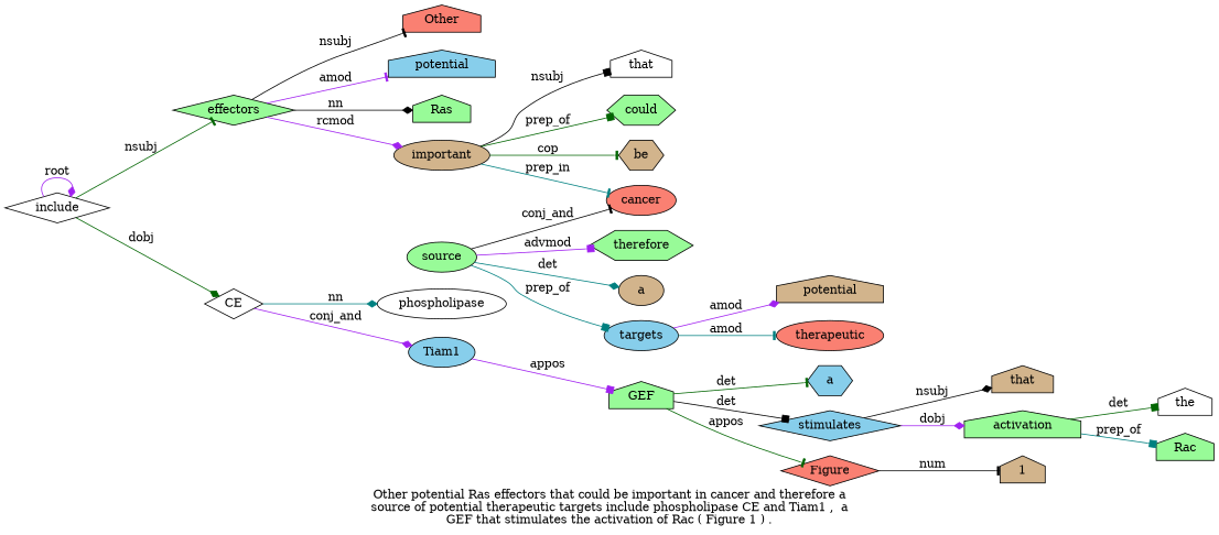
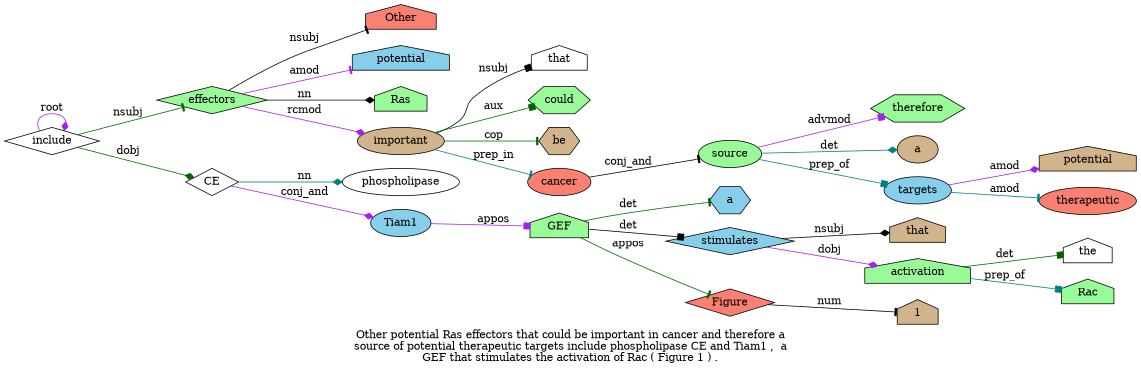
  digraph {
    label="Other potential Ras effectors that could be important in cancer and therefore a\nsource of potential therapeutic targets include phospholipase CE and Tiam1 ,  a\nGEF that stimulates the activation of Rac ( Figure 1 ) ."
    rankdir=LR
    node [fillcolor=palegreen shape=house style=filled]
    edge [arrowhead=tee color=purple]
    n1 [label=effectors shape=diamond]
    n2 [fillcolor=salmon label=Other]
    n3 [fillcolor=skyblue label=potential]
    n4 [label=Ras]
    n5 [fillcolor=tan label=important shape=ellipse]
    n6 [fillcolor=white label=that]
    n7 [label=could shape=hexagon]
    n8 [fillcolor=tan label=be shape=hexagon]
    n9 [fillcolor=salmon label=cancer shape=ellipse]
    n10 [fillcolor=white label=include shape=diamond]
    n11 [fillcolor=white label=CE shape=diamond]
    n12 [fillcolor=white label=phospholipase shape=ellipse]
    n13 [fillcolor=skyblue label=Tiam1 shape=ellipse]
    n14 [label=source shape=ellipse]
    n15 [label=therefore shape=hexagon]
    n16 [fillcolor=tan label=a shape=ellipse]
    n17 [fillcolor=skyblue label=targets shape=ellipse]
    n18 [fillcolor=tan label=potential]
    n19 [fillcolor=salmon label=therapeutic shape=ellipse]
    n20 [label=GEF]
    n21 [fillcolor=skyblue label=a shape=hexagon]
    n22 [fillcolor=skyblue label=stimulates shape=diamond]
    n23 [fillcolor=salmon label=Figure shape=diamond]
    n24 [fillcolor=tan label=that]
    n25 [label=activation]
    n26 [fillcolor=tan label=1]
    n27 [fillcolor=white label=the]
    n28 [label=Rac]
    n1 -> n2 [color=black label=nsubj]
    n1 -> n3 [label=amod]
    n1 -> n4 [arrowhead=diamond color=black label=nn]
    n1 -> n5 [arrowhead=diamond label=rcmod]
    n5 -> n6 [arrowhead=box color=black label=nsubj]
-   n5 -> n7 [arrowhead=box color=darkgreen label=prep_of]
+   n5 -> n7 [arrowhead=box color=darkgreen label=aux]
    n5 -> n8 [color=darkgreen label=cop]
    n5 -> n9 [color=teal label=prep_in]
-   n14 -> n9 [color=black label=conj_and]
+   n9 -> n14 [color=black label=conj_and]
    n10 -> n1 [color=darkgreen label=nsubj]
    n10 -> n10 [arrowhead=diamond label=root]
    n10 -> n11 [arrowhead=diamond color=darkgreen label=dobj]
    n11 -> n12 [arrowhead=diamond color=teal label=nn]
    n11 -> n13 [arrowhead=diamond label=conj_and]
    n13 -> n20 [arrowhead=box label=appos]
    n14 -> n15 [arrowhead=box label=advmod]
    n14 -> n16 [arrowhead=diamond color=teal label=det]
    n14 -> n17 [arrowhead=box color=teal label=prep_of]
    n17 -> n18 [arrowhead=diamond label=amod]
    n17 -> n19 [color=teal label=amod]
    n20 -> n21 [color=darkgreen label=det]
    n20 -> n22 [arrowhead=box color=black label=det]
    n20 -> n23 [color=darkgreen label=appos]
    n22 -> n24 [arrowhead=diamond color=black label=nsubj]
    n22 -> n25 [arrowhead=diamond label=dobj]
    n23 -> n26 [color=black label=num]
    n25 -> n27 [arrowhead=box color=darkgreen label=det]
    n25 -> n28 [arrowhead=box color=teal label=prep_of]
  }
